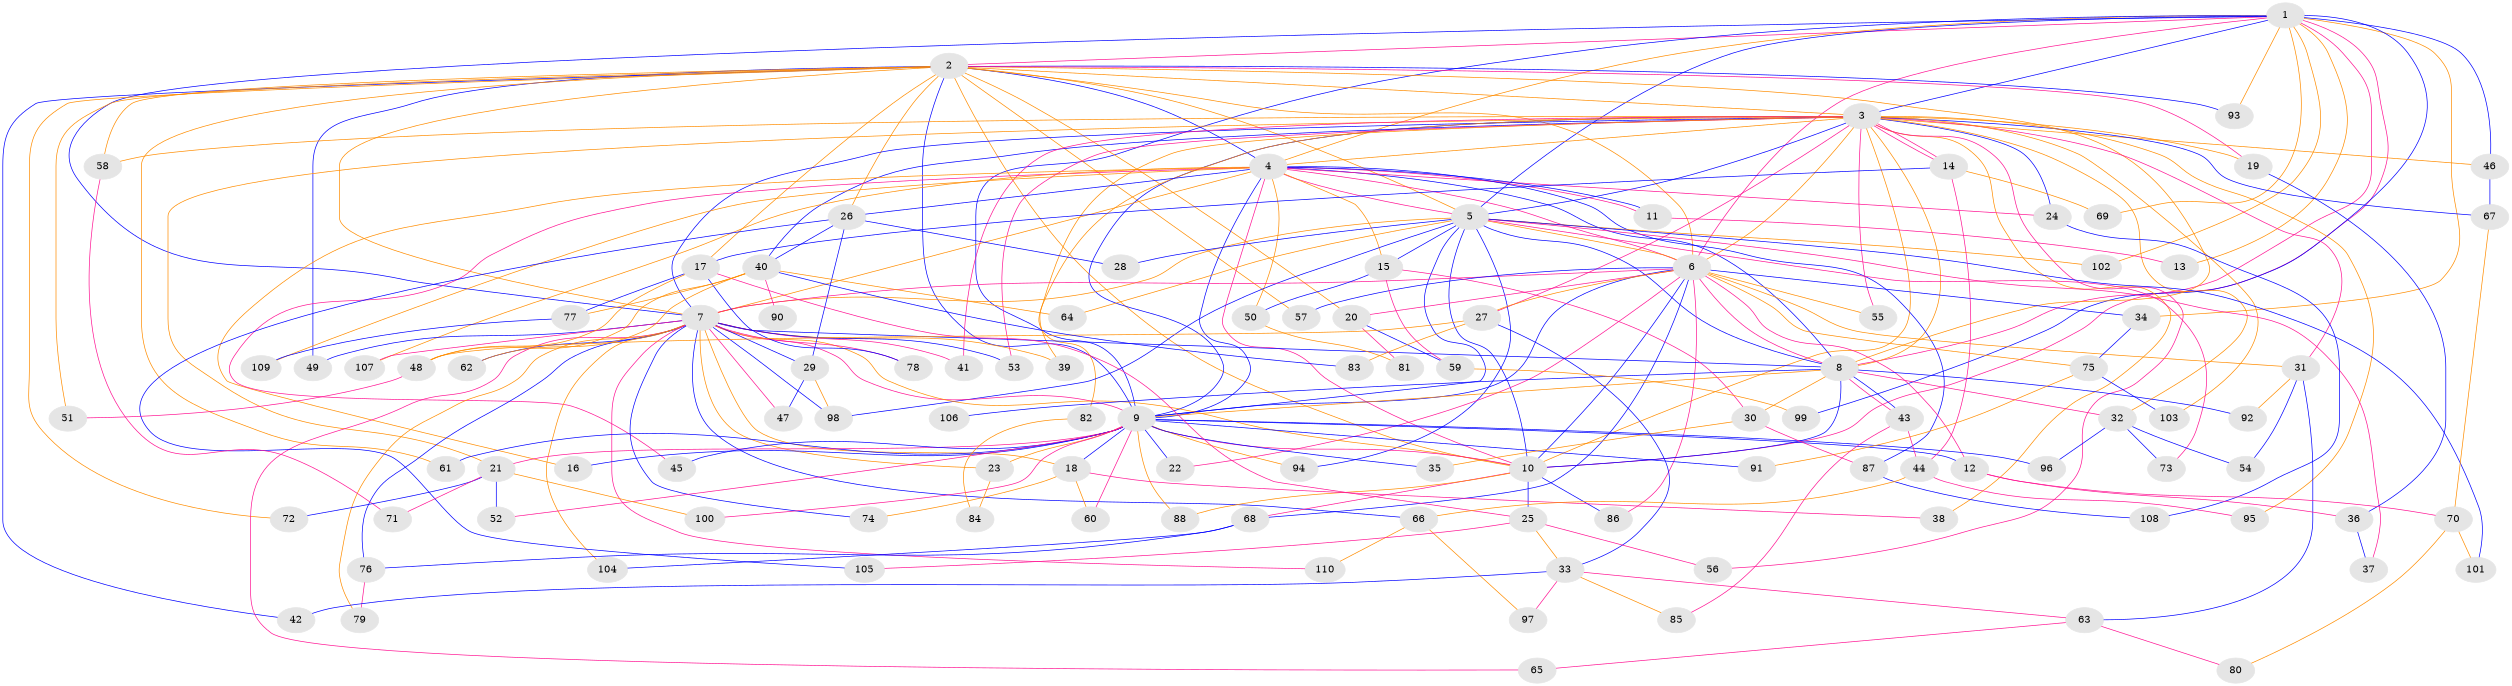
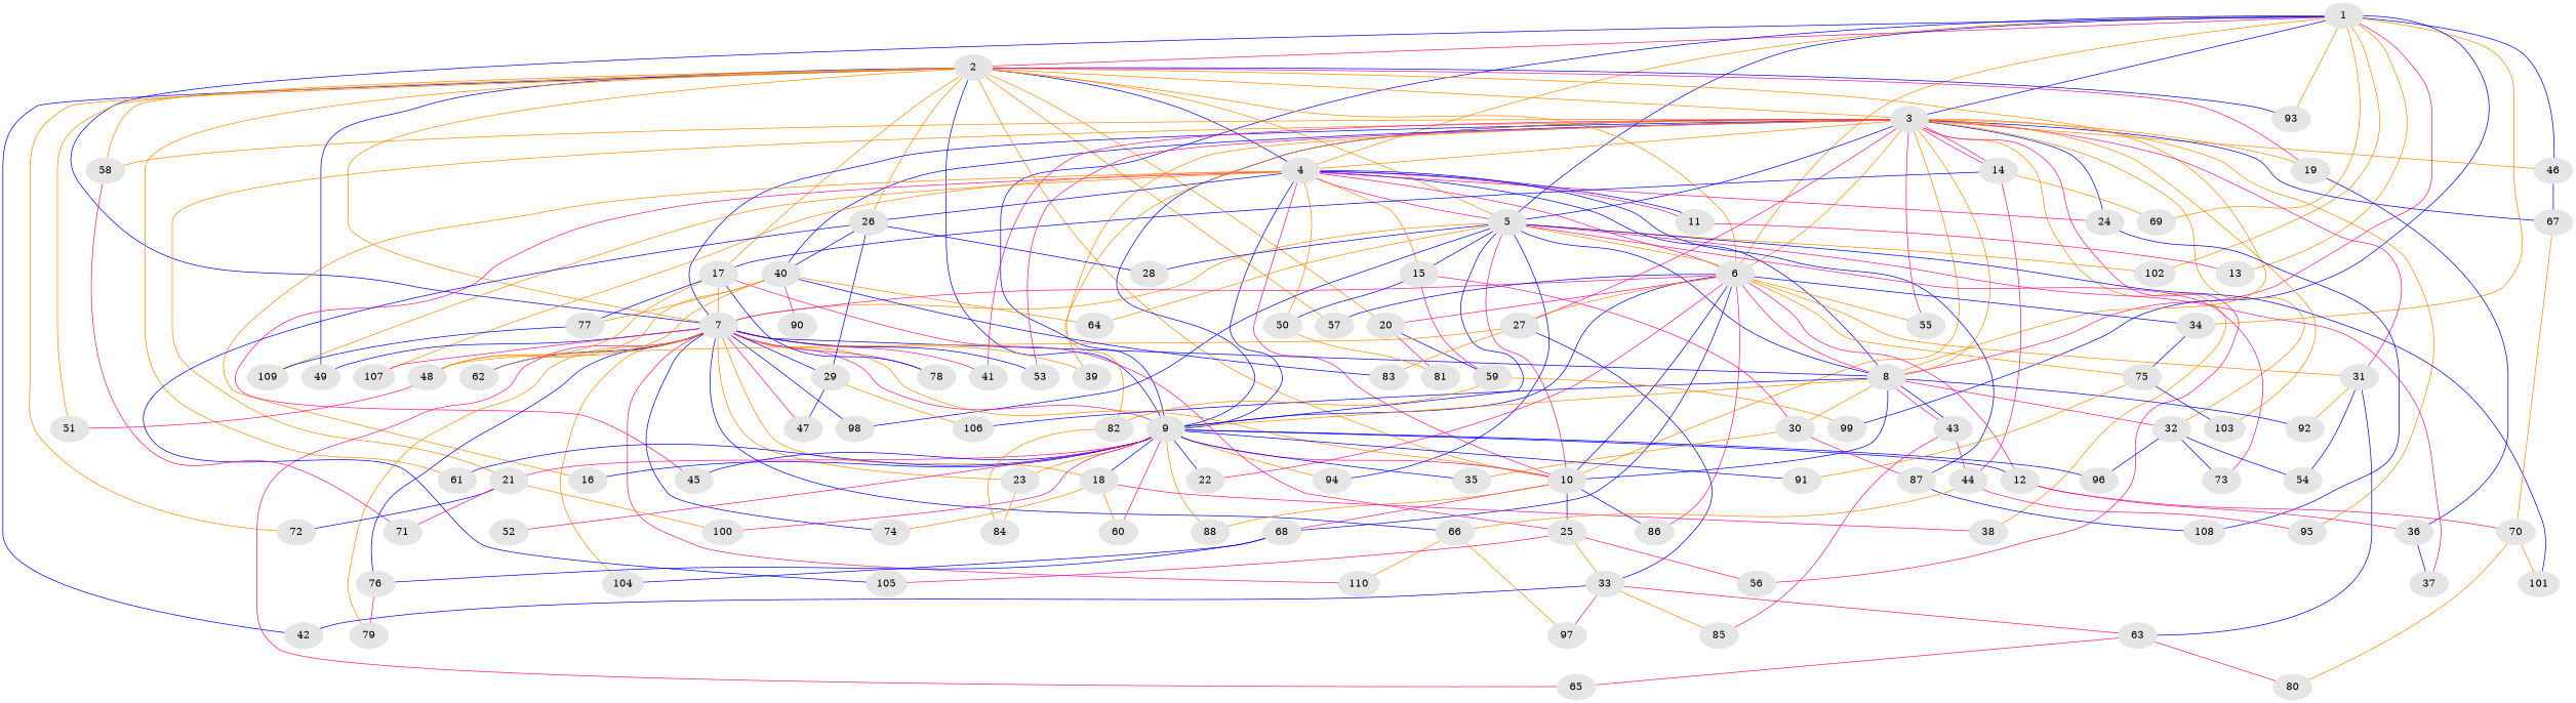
  graph {
    node [color=gray90 style=filled]
    edge [color=blue]
    1
    2
    3
    4
    5
    6
    7
    8
    9
    10
    13
    34
    46
    69
    93
    99
    102
    17
    19
    20
    26
    42
    49
    51
    57
    58
    61
    72
    14
    21
    24
    27
    31
    32
    38
    39
    40
    41
    53
    55
    56
    67
    82
    95
    103
    11
    15
    16
    45
    50
    87
    107
    109
    28
    37
    64
    73
    94
    98
    101
    12
    22
    68
    75
    86
    18
    23
    29
    47
    62
    65
    66
    74
    76
    78
    79
    104
    110
    30
    43
    92
    106
    35
    52
    60
    88
    91
    96
    100
    25
    77
    48
    36
    59
    81
    105
    71
    44
    108
    33
    83
    54
    63
    90
    70
    84
    97
    85
    80
    1 -- 2 [color=deeppink]
    1 -- 3
    1 -- 4 [color=darkorange]
    1 -- 5
-   1 -- 6 [color=deeppink]
+   1 -- 6 [color=darkorange]
    1 -- 7
    1 -- 8 [color=deeppink]
    1 -- 9
-   1 -- 10 [color=deeppink]
    1 -- 13 [color=darkorange]
    1 -- 34 [color=darkorange]
    1 -- 46
    1 -- 69 [color=darkorange]
    1 -- 93 [color=darkorange]
    1 -- 99
    1 -- 102 [color=darkorange]
    2 -- 3 [color=darkorange]
    2 -- 4
    2 -- 5 [color=darkorange]
    2 -- 6 [color=darkorange]
    2 -- 7 [color=darkorange]
    2 -- 8 [color=darkorange]
    2 -- 9
    2 -- 10 [color=darkorange]
    2 -- 93
    2 -- 17 [color=darkorange]
    2 -- 19 [color=deeppink]
    2 -- 20 [color=darkorange]
    2 -- 26 [color=darkorange]
    2 -- 42
    2 -- 49
    2 -- 51 [color=darkorange]
    2 -- 57 [color=darkorange]
    2 -- 58 [color=darkorange]
    2 -- 61 [color=darkorange]
    2 -- 72 [color=darkorange]
    3 -- 4 [color=darkorange]
    3 -- 5
    3 -- 6 [color=darkorange]
    3 -- 7
    3 -- 8 [color=darkorange]
    3 -- 9
    3 -- 10 [color=darkorange]
    3 -- 46 [color=darkorange]
    3 -- 19 [color=darkorange]
    3 -- 58 [color=darkorange]
    3 -- 14 [color=deeppink]
    3 -- 14 [color=deeppink]
    3 -- 21 [color=darkorange]
    3 -- 24
    3 -- 27 [color=deeppink]
    3 -- 31 [color=deeppink]
    3 -- 32 [color=darkorange]
    3 -- 38 [color=darkorange]
    3 -- 39 [color=darkorange]
    3 -- 40
    3 -- 41 [color=deeppink]
    3 -- 53 [color=deeppink]
    3 -- 55 [color=deeppink]
    3 -- 56 [color=deeppink]
    3 -- 67
    3 -- 82 [color=darkorange]
    3 -- 95 [color=darkorange]
    3 -- 103 [color=darkorange]
    4 -- 5 [color=deeppink]
    4 -- 6 [color=deeppink]
-   4 -- 7 [color=darkorange]
+   17 -- 7 [color=darkorange]
    4 -- 8
    4 -- 9
    4 -- 10 [color=deeppink]
    4 -- 26
    4 -- 24 [color=deeppink]
    4 -- 11 [color=deeppink]
    4 -- 11
    4 -- 15 [color=darkorange]
    4 -- 16 [color=darkorange]
    4 -- 45 [color=deeppink]
    4 -- 50 [color=darkorange]
    4 -- 87
    4 -- 107 [color=darkorange]
    4 -- 109 [color=darkorange]
    5 -- 6 [color=darkorange]
    5 -- 7 [color=darkorange]
    5 -- 8
    5 -- 9
-   5 -- 10
+   5 -- 10 [color=deeppink]
    5 -- 102 [color=darkorange]
    5 -- 15
    5 -- 28
    5 -- 37 [color=deeppink]
    5 -- 64 [color=darkorange]
    5 -- 73 [color=deeppink]
    5 -- 94
    5 -- 98
    5 -- 101
    6 -- 7 [color=deeppink]
    6 -- 8 [color=deeppink]
    6 -- 9
    6 -- 10
    6 -- 34
    6 -- 20 [color=deeppink]
    6 -- 57
    6 -- 27 [color=darkorange]
    6 -- 31 [color=darkorange]
    6 -- 55 [color=darkorange]
    6 -- 12 [color=deeppink]
    6 -- 22 [color=deeppink]
    6 -- 68
    6 -- 75 [color=darkorange]
    6 -- 86 [color=deeppink]
    7 -- 8
    7 -- 9 [color=deeppink]
    7 -- 10 [color=darkorange]
    7 -- 49
    7 -- 39 [color=darkorange]
    7 -- 41 [color=deeppink]
    7 -- 53
    7 -- 107 [color=deeppink]
    7 -- 98
    7 -- 18 [color=darkorange]
    7 -- 23 [color=darkorange]
    7 -- 29
    7 -- 47 [color=deeppink]
    7 -- 62
    7 -- 65 [color=deeppink]
    7 -- 66
    7 -- 74
    7 -- 76
    7 -- 78 [color=deeppink]
    7 -- 79 [color=darkorange]
    7 -- 104 [color=darkorange]
    7 -- 110 [color=deeppink]
    8 -- 9 [color=darkorange]
    8 -- 10
    8 -- 32 [color=deeppink]
    8 -- 30 [color=darkorange]
    8 -- 43 [color=deeppink]
    8 -- 43
    8 -- 92
    8 -- 106
    9 -- 10 [color=deeppink]
    9 -- 61
    9 -- 21 [color=deeppink]
    9 -- 16
    9 -- 45
    9 -- 94 [color=darkorange]
    9 -- 12
    9 -- 22
    9 -- 18
    9 -- 23 [color=darkorange]
    9 -- 35
    9 -- 52 [color=deeppink]
    9 -- 60 [color=deeppink]
    9 -- 88 [color=darkorange]
    9 -- 91
    9 -- 96
    9 -- 100 [color=deeppink]
    10 -- 68 [color=deeppink]
    10 -- 86
    10 -- 88 [color=darkorange]
    10 -- 25
    34 -- 75
    46 -- 67
    17 -- 78
    17 -- 25 [color=deeppink]
    17 -- 77
    17 -- 48 [color=darkorange]
    19 -- 36
    20 -- 59
    20 -- 81 [color=deeppink]
    26 -- 40
    26 -- 28
    26 -- 29
    26 -- 105
    58 -- 71 [color=deeppink]
    14 -- 69 [color=darkorange]
    14 -- 17
    14 -- 44 [color=deeppink]
    21 -- 72
-   21 -- 52
    21 -- 100 [color=darkorange]
    21 -- 71 [color=deeppink]
    24 -- 108
    27 -- 48 [color=darkorange]
    27 -- 33
    27 -- 83 [color=darkorange]
    31 -- 92 [color=darkorange]
    31 -- 54
    31 -- 63
    32 -- 73
    32 -- 96
    32 -- 54
    40 -- 64 [color=darkorange]
    40 -- 62 [color=darkorange]
    40 -- 77 [color=darkorange]
    40 -- 48 [color=darkorange]
    40 -- 83
    40 -- 90 [color=deeppink]
    67 -- 70 [color=darkorange]
    82 -- 84 [color=darkorange]
    11 -- 13 [color=deeppink]
    15 -- 50
    15 -- 30 [color=deeppink]
    15 -- 59 [color=deeppink]
    50 -- 81 [color=darkorange]
    87 -- 108
    12 -- 36 [color=deeppink]
    12 -- 70 [color=deeppink]
    68 -- 76
    68 -- 104
    75 -- 103
    75 -- 91 [color=darkorange]
    18 -- 38 [color=deeppink]
    18 -- 74 [color=darkorange]
    18 -- 60 [color=darkorange]
    23 -- 84 [color=darkorange]
    29 -- 47
-   29 -- 98 [color=darkorange]
+   29 -- 106 [color=darkorange]
    66 -- 110 [color=darkorange]
    66 -- 97 [color=darkorange]
    76 -- 79 [color=deeppink]
    30 -- 87 [color=deeppink]
    30 -- 35 [color=darkorange]
    43 -- 44 [color=deeppink]
    43 -- 85 [color=deeppink]
    25 -- 56 [color=deeppink]
    25 -- 105 [color=deeppink]
    25 -- 33 [color=darkorange]
    77 -- 109
    48 -- 51 [color=deeppink]
    36 -- 37
    59 -- 99 [color=darkorange]
+   59 -- 82 [color=darkorange]
    44 -- 95 [color=deeppink]
    44 -- 66 [color=darkorange]
    33 -- 42
    33 -- 63 [color=deeppink]
    33 -- 97 [color=deeppink]
    33 -- 85 [color=darkorange]
    63 -- 65 [color=deeppink]
    63 -- 80 [color=deeppink]
    70 -- 101 [color=darkorange]
    70 -- 80 [color=darkorange]
  }
